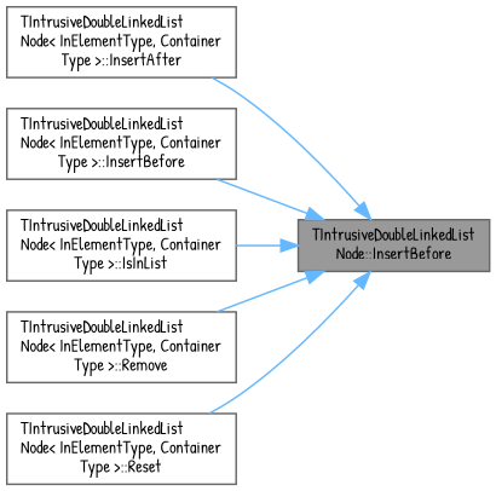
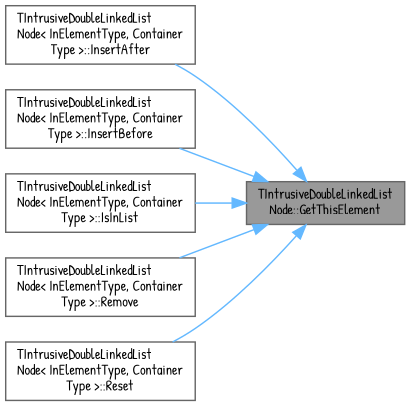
  digraph {
    rankdir=RL
    fontname="Patrick Hand"
    node [color=grey40 fillcolor=white fontname="Patrick Hand" fontsize=10 shape=box style=filled]
    edge [color=steelblue1 dir=back fontname="Patrick Hand" fontsize=10 labelfontname=Helvetica labelfontsize=10 style=solid]
-   n1 [color=gray40 fillcolor=grey60 fontcolor=black height=0.2 label="TIntrusiveDoubleLinkedList\lNode::InsertBefore" width=0.4]
+   n1 [color=gray40 fillcolor=grey60 fontcolor=black height=0.2 label="TIntrusiveDoubleLinkedList\lNode::GetThisElement" width=0.4]
    n2 [height=0.2 label="TIntrusiveDoubleLinkedList\lNode\< InElementType, Container\lType \>::InsertAfter" width=0.4]
    n3 [height=0.2 label="TIntrusiveDoubleLinkedList\lNode\< InElementType, Container\lType \>::InsertBefore" width=0.4]
    n4 [height=0.2 label="TIntrusiveDoubleLinkedList\lNode\< InElementType, Container\lType \>::IsInList" width=0.4]
    n5 [height=0.2 label="TIntrusiveDoubleLinkedList\lNode\< InElementType, Container\lType \>::Remove" width=0.4]
    n6 [height=0.2 label="TIntrusiveDoubleLinkedList\lNode\< InElementType, Container\lType \>::Reset" width=0.4]
    n1 -> n2
    n1 -> n3
    n1 -> n4
    n1 -> n5
    n1 -> n6
  }
